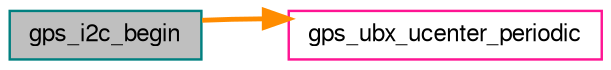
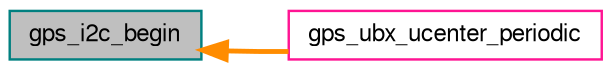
  digraph {
    rankdir=LR
    node [fontname=FreeSans fontsize=10 shape=record style=filled]
    n1 [color=teal fillcolor=grey75 fontcolor=black height=0.2 label=gps_i2c_begin width=0.4]
    n2 [color=deeppink fillcolor=white height=0.2 label=gps_ubx_ucenter_periodic width=0.4]
-   n2 -> n1 [color=darkorange dir=back fontname=FreeSans fontsize=10 labelfontname=FreeSans labelfontsize=10 style=bold]
+   n1 -> n2 [color=darkorange dir=back fontname=FreeSans fontsize=10 labelfontname=FreeSans labelfontsize=10 style=bold]
  }
